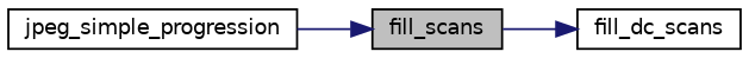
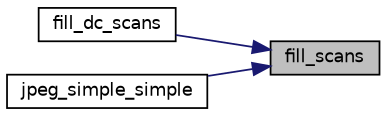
  digraph {
    rankdir=RL
    node [color=black fontname=Helvetica fontsize=10 shape=record]
    edge [color=midnightblue dir=back fontname=Helvetica fontsize=10 labelfontname=Helvetica labelfontsize=10 style=solid]
    n1 [fillcolor=grey75 fontcolor=black height=0.2 label=fill_scans style=filled width=0.4]
    n2 [height=0.2 label=fill_dc_scans width=0.4]
-   n3 [height=0.2 label=jpeg_simple_progression width=0.4]
-   n2 -> n1
+   n3 [height=0.2 label=jpeg_simple_simple width=0.4]
+   n1 -> n2
    n1 -> n3
  }
